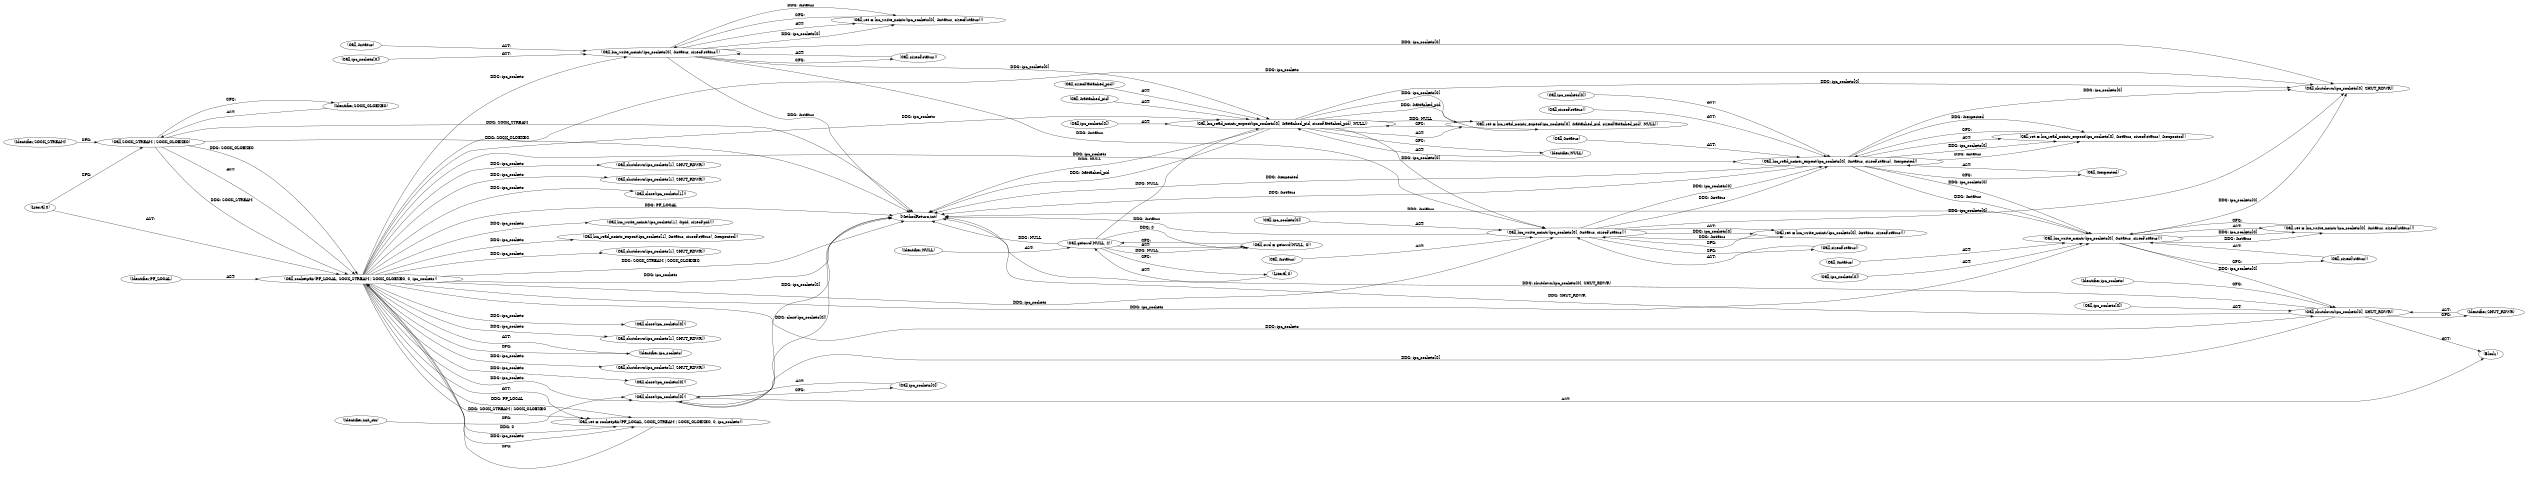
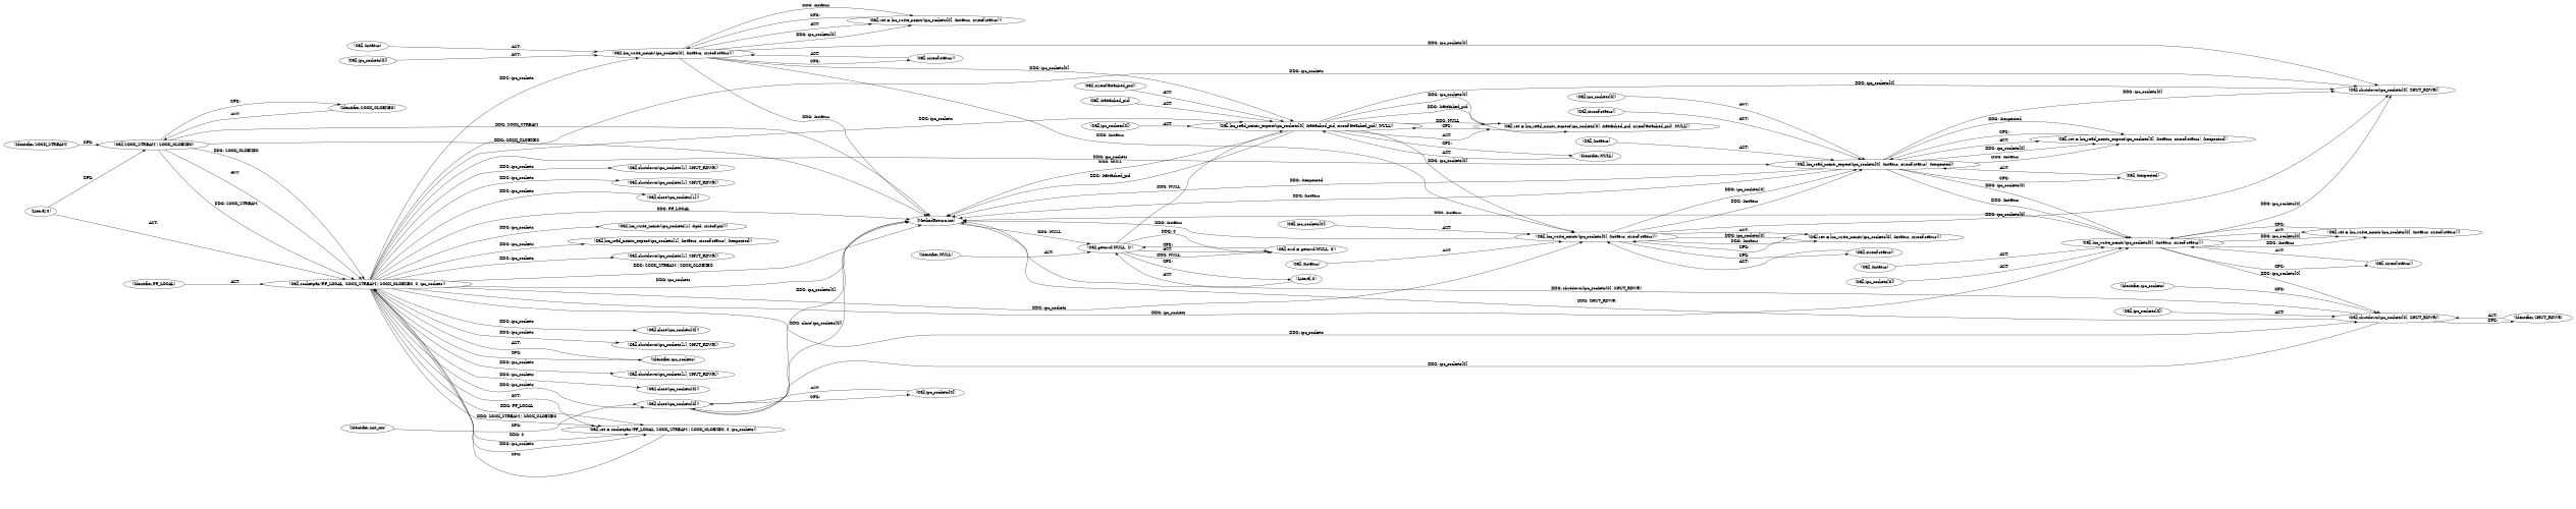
  digraph {
    rankdir=LR
    n1 [label="(Call,close(ipc_sockets[0]))"]
    n2 [label="(Call,ipc_sockets[0])"]
    n3 [label="(MethodReturn,int)"]
-   n4 [label="(Block,)"]
    n5 [label="(Call,shutdown(ipc_sockets[0], SHUT_RDWR))"]
    n6 [label="(Identifier,SHUT_RDWR)"]
    n7 [label="(Call,socketpair(PF_LOCAL, SOCK_STREAM | SOCK_CLOEXEC, 0, ipc_sockets))"]
    n8 [label="(Call,lxc_write_nointr(ipc_sockets[0], &status, sizeof(status)))"]
    n9 [label="(Call,lxc_read_nointr_expect(ipc_sockets[0], &status, sizeof(status), &expected))"]
    n10 [label="(Call,lxc_write_nointr(ipc_sockets[0], &status, sizeof(status)))"]
    n11 [label="(Call,lxc_read_nointr_expect(ipc_sockets[0], &attached_pid, sizeof(attached_pid), NULL))"]
    n12 [label="(Call,lxc_write_nointr(ipc_sockets[0], &status, sizeof(status)))"]
    n13 [label="(Call,close(ipc_sockets[0]))"]
    n14 [label="(Call,shutdown(ipc_sockets[1], SHUT_RDWR))"]
    n15 [label="(Identifier,ipc_sockets)"]
    n16 [label="(Call,shutdown(ipc_sockets[1], SHUT_RDWR))"]
    n17 [label="(Call,close(ipc_sockets[0]))"]
    n18 [label="(Call,ret = socketpair(PF_LOCAL, SOCK_STREAM | SOCK_CLOEXEC, 0, ipc_sockets))"]
    n19 [label="(Call,shutdown(ipc_sockets[1], SHUT_RDWR))"]
    n20 [label="(Call,shutdown(ipc_sockets[1], SHUT_RDWR))"]
    n21 [label="(Call,close(ipc_sockets[1]))"]
    n22 [label="(Call,shutdown(ipc_sockets[0], SHUT_RDWR))"]
    n23 [label="(Call,lxc_write_nointr(ipc_sockets[1], &pid, sizeof(pid)))"]
    n24 [label="(Call,lxc_read_nointr_expect(ipc_sockets[1], &status, sizeof(status), &expected))"]
    n25 [label="(Call,shutdown(ipc_sockets[1], SHUT_RDWR))"]
    n26 [label="(Call,ret = lxc_write_nointr(ipc_sockets[0], &status, sizeof(status)))"]
    n27 [label="(Call,sizeof(status))"]
    n28 [label="(Call,ret = lxc_read_nointr_expect(ipc_sockets[0], &status, sizeof(status), &expected))"]
    n29 [label="(Call,&expected)"]
    n30 [label="(Call,ret = lxc_write_nointr(ipc_sockets[0], &status, sizeof(status)))"]
    n31 [label="(Call,sizeof(status))"]
    n32 [label="(Identifier,NULL)"]
    n33 [label="(Call,ret = lxc_read_nointr_expect(ipc_sockets[0], &attached_pid, sizeof(attached_pid), NULL))"]
    n34 [label="(Call,sizeof(status))"]
    n35 [label="(Call,ret = lxc_write_nointr(ipc_sockets[0], &status, sizeof(status)))"]
    n36 [label="(Call,SOCK_STREAM | SOCK_CLOEXEC)"]
    n37 [label="(Identifier,SOCK_CLOEXEC)"]
    n38 [label="(Call,getcwd(NULL, 2))"]
    n39 [label="(Literal,0)"]
    n40 [label="(Call,cwd = getcwd(NULL, 0))"]
    n41 [label="(Call,&attached_pid)"]
    n42 [label="(Identifier,PF_LOCAL)"]
    n43 [label="(Call,sizeof(status))"]
    n44 [label="(Identifier,ipc_sockets)"]
    n45 [label="(Call,&status)"]
    n46 [label="(Call,ipc_sockets[0])"]
    n47 [label="(Call,&status)"]
    n48 [label="(Call,&status)"]
    n49 [label="(Call,&status)"]
    n50 [label="(Literal,0)"]
    n51 [label="(Call,ipc_sockets[0])"]
    n52 [label="(Identifier,NULL)"]
    n53 [label="(Call,ipc_sockets[0])"]
    n54 [label="(Identifier,init_ctx)"]
    n55 [label="(Call,ipc_sockets[0])"]
    n56 [label="(Call,ipc_sockets[0])"]
    n57 [label="(Call,ipc_sockets[0])"]
    n58 [label="(Identifier,SOCK_STREAM)"]
    n59 [label="(Call,sizeof(attached_pid))"]
    n1 -> n2 [label="CFG: "]
    n1 -> n3 [label="DDG: close(ipc_sockets[0])"]
    n1 -> n3 [label="DDG: ipc_sockets[0]"]
-   n1 -> n4 [label="AST: "]
    n2 -> n1 [label="AST: "]
    n5 -> n1 [label="DDG: ipc_sockets[0]"]
    n5 -> n3 [label="DDG: shutdown(ipc_sockets[0], SHUT_RDWR)"]
    n5 -> n3 [label="DDG: SHUT_RDWR"]
-   n5 -> n4 [label="AST: "]
    n5 -> n6 [label="CFG: "]
    n6 -> n5 [label="AST: "]
    n7 -> n1 [label="DDG: ipc_sockets"]
    n7 -> n3 [label="DDG: SOCK_STREAM | SOCK_CLOEXEC"]
    n7 -> n3 [label="DDG: ipc_sockets"]
    n7 -> n3 [label="DDG: PF_LOCAL"]
    n7 -> n5 [label="DDG: ipc_sockets"]
    n7 -> n8 [label="DDG: ipc_sockets"]
    n7 -> n9 [label="DDG: ipc_sockets"]
    n7 -> n10 [label="DDG: ipc_sockets"]
    n7 -> n11 [label="DDG: ipc_sockets"]
    n7 -> n12 [label="DDG: ipc_sockets"]
    n7 -> n13 [label="DDG: ipc_sockets"]
    n7 -> n14 [label="DDG: ipc_sockets"]
    n7 -> n15 [label="CFG: "]
    n7 -> n16 [label="DDG: ipc_sockets"]
    n7 -> n17 [label="DDG: ipc_sockets"]
    n7 -> n18 [label="AST: "]
    n7 -> n18 [label="DDG: PF_LOCAL"]
    n7 -> n18 [label="DDG: SOCK_STREAM | SOCK_CLOEXEC"]
    n7 -> n18 [label="DDG: 0"]
    n7 -> n18 [label="DDG: ipc_sockets"]
    n7 -> n19 [label="DDG: ipc_sockets"]
    n7 -> n20 [label="DDG: ipc_sockets"]
    n7 -> n21 [label="DDG: ipc_sockets"]
    n7 -> n22 [label="DDG: ipc_sockets"]
    n7 -> n23 [label="DDG: ipc_sockets"]
    n7 -> n24 [label="DDG: ipc_sockets"]
    n7 -> n25 [label="DDG: ipc_sockets"]
    n8 -> n3 [label="DDG: &status"]
    n8 -> n5 [label="DDG: ipc_sockets[0]"]
    n8 -> n22 [label="DDG: ipc_sockets[0]"]
    n8 -> n26 [label="AST: "]
    n8 -> n26 [label="DDG: ipc_sockets[0]"]
    n8 -> n26 [label="DDG: &status"]
    n8 -> n27 [label="CFG: "]
    n9 -> n3 [label="DDG: &expected"]
    n9 -> n3 [label="DDG: &status"]
    n9 -> n8 [label="DDG: ipc_sockets[0]"]
    n9 -> n8 [label="DDG: &status"]
    n9 -> n22 [label="DDG: ipc_sockets[0]"]
    n9 -> n28 [label="AST: "]
    n9 -> n28 [label="DDG: ipc_sockets[0]"]
    n9 -> n28 [label="DDG: &status"]
    n9 -> n28 [label="DDG: &expected"]
    n9 -> n29 [label="CFG: "]
    n10 -> n3 [label="DDG: &status"]
    n10 -> n9 [label="DDG: ipc_sockets[0]"]
    n10 -> n9 [label="DDG: &status"]
    n10 -> n22 [label="DDG: ipc_sockets[0]"]
    n10 -> n30 [label="AST: "]
    n10 -> n30 [label="DDG: ipc_sockets[0]"]
    n10 -> n30 [label="DDG: &status"]
    n10 -> n31 [label="CFG: "]
    n11 -> n3 [label="DDG: &attached_pid"]
    n11 -> n3 [label="DDG: NULL"]
    n11 -> n10 [label="DDG: ipc_sockets[0]"]
    n11 -> n22 [label="DDG: ipc_sockets[0]"]
    n11 -> n32 [label="CFG: "]
    n11 -> n33 [label="AST: "]
    n11 -> n33 [label="DDG: ipc_sockets[0]"]
    n11 -> n33 [label="DDG: &attached_pid"]
    n11 -> n33 [label="DDG: NULL"]
    n12 -> n3 [label="DDG: &status"]
    n12 -> n10 [label="DDG: &status"]
    n12 -> n11 [label="DDG: ipc_sockets[0]"]
    n12 -> n22 [label="DDG: ipc_sockets[0]"]
    n12 -> n34 [label="CFG: "]
    n12 -> n35 [label="AST: "]
    n12 -> n35 [label="DDG: ipc_sockets[0]"]
    n12 -> n35 [label="DDG: &status"]
    n15 -> n7 [label="AST: "]
    n18 -> n7 [label="CFG: "]
    n26 -> n8 [label="CFG: "]
    n27 -> n8 [label="AST: "]
    n28 -> n9 [label="CFG: "]
    n29 -> n9 [label="AST: "]
    n30 -> n10 [label="CFG: "]
    n31 -> n10 [label="AST: "]
    n32 -> n11 [label="AST: "]
    n33 -> n11 [label="CFG: "]
    n34 -> n12 [label="AST: "]
    n35 -> n12 [label="CFG: "]
    n36 -> n3 [label="DDG: SOCK_STREAM"]
    n36 -> n3 [label="DDG: SOCK_CLOEXEC"]
    n36 -> n7 [label="AST: "]
    n36 -> n7 [label="DDG: SOCK_STREAM"]
    n36 -> n7 [label="DDG: SOCK_CLOEXEC"]
    n36 -> n37 [label="CFG: "]
    n37 -> n36 [label="AST: "]
-   n38 -> n3 [label="DDG: NULL"]
+   n3 -> n38 [label="DDG: NULL"]
    n38 -> n11 [label="DDG: NULL"]
    n38 -> n39 [label="CFG: "]
    n38 -> n40 [label="AST: "]
    n38 -> n40 [label="DDG: NULL"]
    n38 -> n40 [label="DDG: 0"]
    n39 -> n38 [label="AST: "]
    n40 -> n38 [label="CFG: "]
    n41 -> n11 [label="AST: "]
    n42 -> n7 [label="AST: "]
    n43 -> n9 [label="AST: "]
    n44 -> n5 [label="CFG: "]
    n45 -> n8 [label="AST: "]
    n46 -> n5 [label="AST: "]
    n47 -> n12 [label="AST: "]
    n48 -> n9 [label="AST: "]
    n49 -> n10 [label="AST: "]
    n50 -> n7 [label="AST: "]
    n50 -> n36 [label="CFG: "]
    n51 -> n11 [label="AST: "]
    n52 -> n38 [label="AST: "]
    n53 -> n8 [label="AST: "]
    n54 -> n1 [label="CFG: "]
    n55 -> n10 [label="AST: "]
    n56 -> n9 [label="AST: "]
    n57 -> n12 [label="AST: "]
    n58 -> n36 [label="CFG: "]
    n59 -> n11 [label="AST: "]
  }
